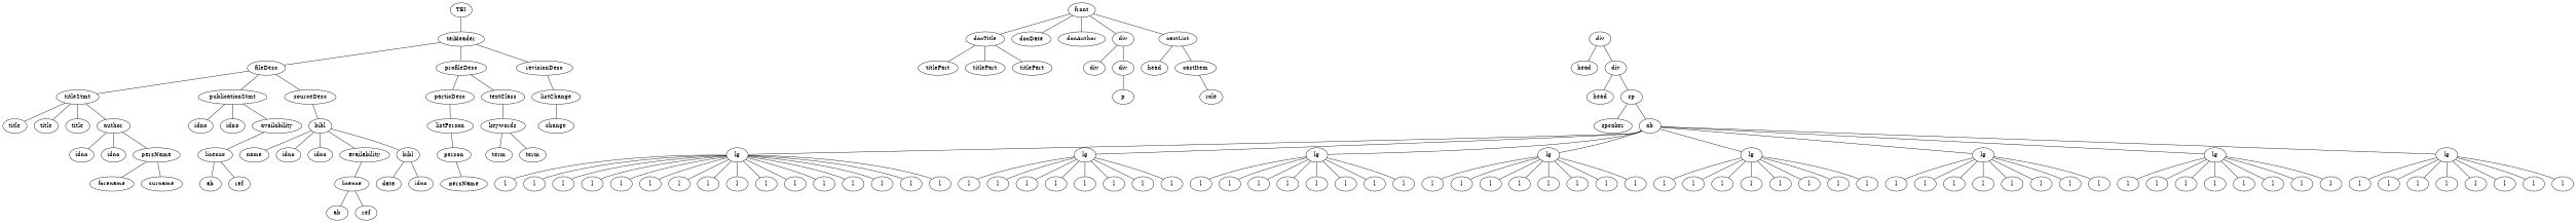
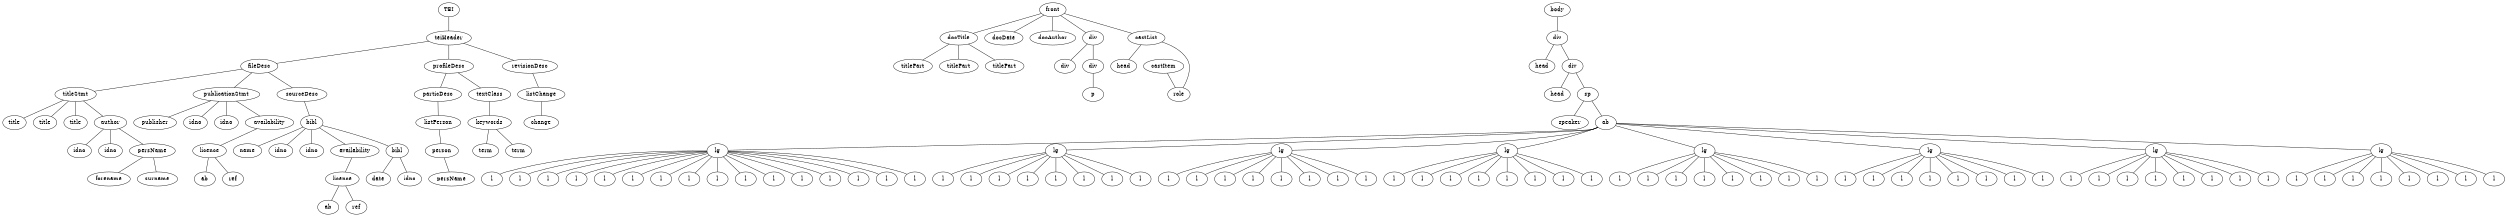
  graph {
    n1 [label=TEI]
    n2 [label=teiHeader]
    n3 [label=fileDesc]
    n4 [label=profileDesc]
    n5 [label=revisionDesc]
    n6 [label=titleStmt]
    n7 [label=publicationStmt]
    n8 [label=sourceDesc]
    n9 [label=particDesc]
    n10 [label=textClass]
    n11 [label=listChange]
    n12 [label=title]
    n13 [label=title]
    n14 [label=title]
    n15 [label=author]
+   n16 [label=publisher]
    n17 [label=idno]
    n18 [label=idno]
    n19 [label=availability]
    n20 [label=bibl]
    n21 [label=idno]
    n22 [label=idno]
    n23 [label=persName]
    n24 [label=forename]
    n25 [label=surname]
    n26 [label=licence]
    n27 [label=ab]
    n28 [label=ref]
    n29 [label=name]
    n30 [label=idno]
    n31 [label=idno]
    n32 [label=availability]
    n33 [label=bibl]
    n34 [label=licence]
    n35 [label=date]
    n36 [label=idno]
    n37 [label=ab]
    n38 [label=ref]
    n39 [label=listPerson]
    n40 [label=keywords]
    n41 [label=person]
    n42 [label=persName]
    n43 [label=term]
    n44 [label=term]
    n45 [label=change]
    n46 [label=front]
    n47 [label=docTitle]
    n48 [label=docDate]
    n49 [label=docAuthor]
    n50 [label=div]
    n51 [label=castList]
+   n52 [label=body]
    n53 [label=div]
    n54 [label=titlePart]
    n55 [label=titlePart]
    n56 [label=titlePart]
    n57 [label=div]
    n58 [label=div]
    n59 [label=head]
    n60 [label=castItem]
    n61 [label=p]
    n62 [label=role]
    n63 [label=head]
    n64 [label=div]
    n65 [label=head]
    n66 [label=sp]
    n67 [label=speaker]
    n68 [label=ab]
    n69 [label=lg]
    n70 [label=lg]
    n71 [label=lg]
    n72 [label=lg]
    n73 [label=lg]
    n74 [label=lg]
    n75 [label=lg]
    n76 [label=lg]
    n77 [label=l]
    n78 [label=l]
    n79 [label=l]
    n80 [label=l]
    n81 [label=l]
    n82 [label=l]
    n83 [label=l]
    n84 [label=l]
    n85 [label=l]
    n86 [label=l]
    n87 [label=l]
    n88 [label=l]
    n89 [label=l]
    n90 [label=l]
    n91 [label=l]
    n92 [label=l]
    n93 [label=l]
    n94 [label=l]
    n95 [label=l]
    n96 [label=l]
    n97 [label=l]
    n98 [label=l]
    n99 [label=l]
    n100 [label=l]
    n101 [label=l]
    n102 [label=l]
    n103 [label=l]
    n104 [label=l]
    n105 [label=l]
    n106 [label=l]
    n107 [label=l]
    n108 [label=l]
    n109 [label=l]
    n110 [label=l]
    n111 [label=l]
    n112 [label=l]
    n113 [label=l]
    n114 [label=l]
    n115 [label=l]
    n116 [label=l]
    n117 [label=l]
    n118 [label=l]
    n119 [label=l]
    n120 [label=l]
    n121 [label=l]
    n122 [label=l]
    n123 [label=l]
    n124 [label=l]
    n125 [label=l]
    n126 [label=l]
    n127 [label=l]
    n128 [label=l]
    n129 [label=l]
    n130 [label=l]
    n131 [label=l]
    n132 [label=l]
    n133 [label=l]
    n134 [label=l]
    n135 [label=l]
    n136 [label=l]
    n137 [label=l]
    n138 [label=l]
    n139 [label=l]
    n140 [label=l]
    n141 [label=l]
    n142 [label=l]
    n143 [label=l]
    n144 [label=l]
    n145 [label=l]
    n146 [label=l]
    n147 [label=l]
    n148 [label=l]
    n1 -- n2
    n2 -- n3
    n2 -- n4
    n2 -- n5
    n3 -- n6
    n3 -- n7
    n3 -- n8
    n4 -- n9
    n4 -- n10
    n5 -- n11
    n6 -- n12
    n6 -- n13
    n6 -- n14
    n6 -- n15
+   n7 -- n16
    n7 -- n17
    n7 -- n18
    n7 -- n19
    n8 -- n20
    n9 -- n39
    n10 -- n40
    n11 -- n45
    n15 -- n21
    n15 -- n22
    n15 -- n23
    n19 -- n26
    n20 -- n29
    n20 -- n30
    n20 -- n31
    n20 -- n32
    n20 -- n33
    n23 -- n24
    n23 -- n25
    n26 -- n27
    n26 -- n28
    n32 -- n34
    n33 -- n35
    n33 -- n36
    n34 -- n37
    n34 -- n38
    n39 -- n41
    n40 -- n43
    n40 -- n44
    n41 -- n42
    n46 -- n47
    n46 -- n48
    n46 -- n49
    n46 -- n50
    n46 -- n51
    n47 -- n54
    n47 -- n55
    n47 -- n56
    n50 -- n57
    n50 -- n58
    n51 -- n59
-   n51 -- n60
+   n51 -- n62
+   n52 -- n53
    n53 -- n63
    n53 -- n64
    n58 -- n61
    n60 -- n62
    n64 -- n65
    n64 -- n66
    n66 -- n67
    n66 -- n68
    n68 -- n69
    n68 -- n70
    n68 -- n71
    n68 -- n72
    n68 -- n73
    n68 -- n74
    n68 -- n75
    n68 -- n76
    n69 -- n77
    n69 -- n78
    n69 -- n79
    n69 -- n80
    n69 -- n81
    n69 -- n82
    n69 -- n83
    n69 -- n84
    n69 -- n85
    n69 -- n86
    n69 -- n87
    n69 -- n88
    n69 -- n89
    n69 -- n90
    n69 -- n91
    n69 -- n92
    n70 -- n93
    n70 -- n94
    n70 -- n95
    n70 -- n96
    n70 -- n97
    n70 -- n98
    n70 -- n99
    n70 -- n100
    n71 -- n101
    n71 -- n102
    n71 -- n103
    n71 -- n104
    n71 -- n105
    n71 -- n106
    n71 -- n107
    n71 -- n108
    n72 -- n109
    n72 -- n110
    n72 -- n111
    n72 -- n112
    n72 -- n113
    n72 -- n114
    n72 -- n115
    n72 -- n116
    n73 -- n117
    n73 -- n118
    n73 -- n119
    n73 -- n120
    n73 -- n121
    n73 -- n122
    n73 -- n123
    n73 -- n124
    n74 -- n125
    n74 -- n126
    n74 -- n127
    n74 -- n128
    n74 -- n129
    n74 -- n130
    n74 -- n131
    n74 -- n132
    n75 -- n133
    n75 -- n134
    n75 -- n135
    n75 -- n136
    n75 -- n137
    n75 -- n138
    n75 -- n139
    n75 -- n140
    n76 -- n141
    n76 -- n142
    n76 -- n143
    n76 -- n144
    n76 -- n145
    n76 -- n146
    n76 -- n147
    n76 -- n148
  }
